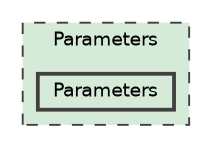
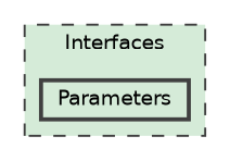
  digraph {
    compound=true
    n1 [color=grey25 fillcolor="#d5ebd8" fontname=Helvetica fontsize=10 height=0.2 label=Parameters shape=box style="filled,bold" width=0.4]
    subgraph cluster_1 {
      bgcolor="#d5ebd8"
      fontname=Helvetica
      fontsize=10
-     label=Parameters
+     label=Interfaces
      pencolor=grey25
      style="filled,dashed"
      n1
    }
  }
